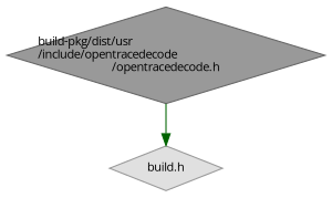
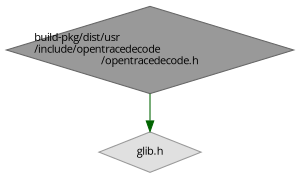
  digraph {
    fontname="Open Sans"
    node [fontname="Open Sans" fontsize=10 shape=diamond style=filled]
    n1 [color=gray40 fillcolor=grey60 fontcolor=black height=0.2 label="build-pkg/dist/usr\l/include/opentracedecode\l/opentracedecode.h" width=0.4]
-   n2 [color=grey60 fillcolor="#E0E0E0" height=0.2 label="build.h" width=0.4]
+   n2 [color=grey60 fillcolor="#E0E0E0" height=0.2 label="glib.h" width=0.4]
    n1 -> n2 [color=darkgreen fontname="Open Sans" fontsize=10 labelfontname=Helvetica labelfontsize=10 style=solid]
  }
